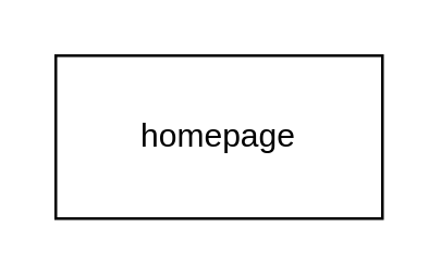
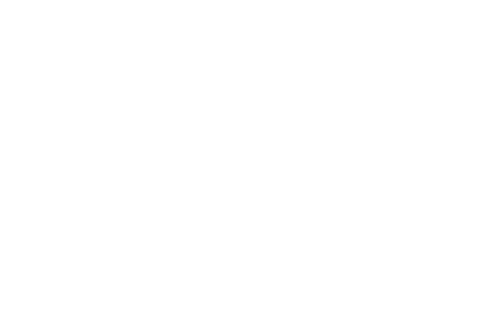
  <mxCell id="0" />
  <mxCell id="1" parent="0" />
- <mxCell id="2" value="homepage" style="whiteSpace=wrap;html=1;" vertex="1" parent="1"><mxGeometry x="20" y="20" width="120" height="60" as="geometry" /></mxCell>
